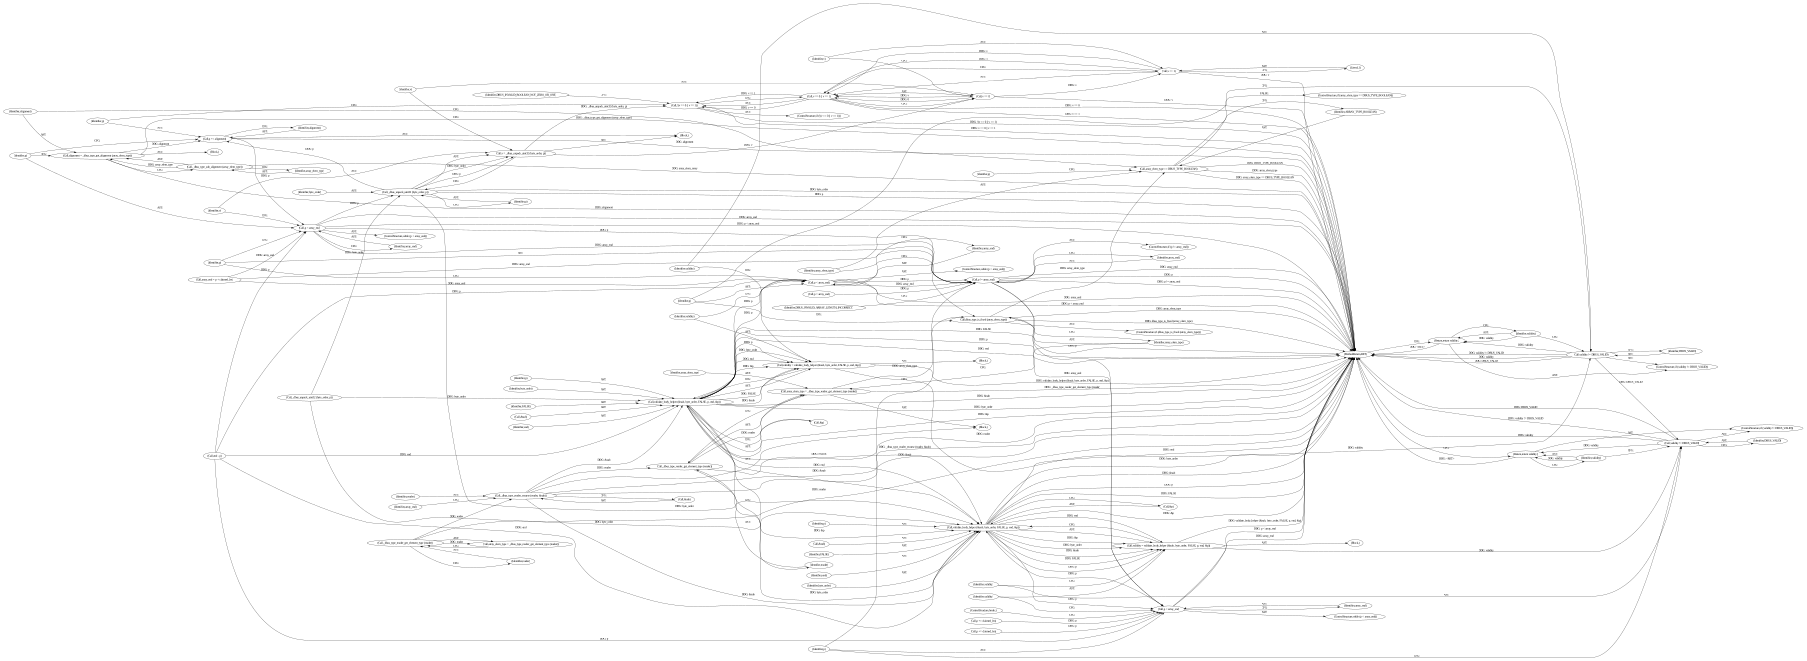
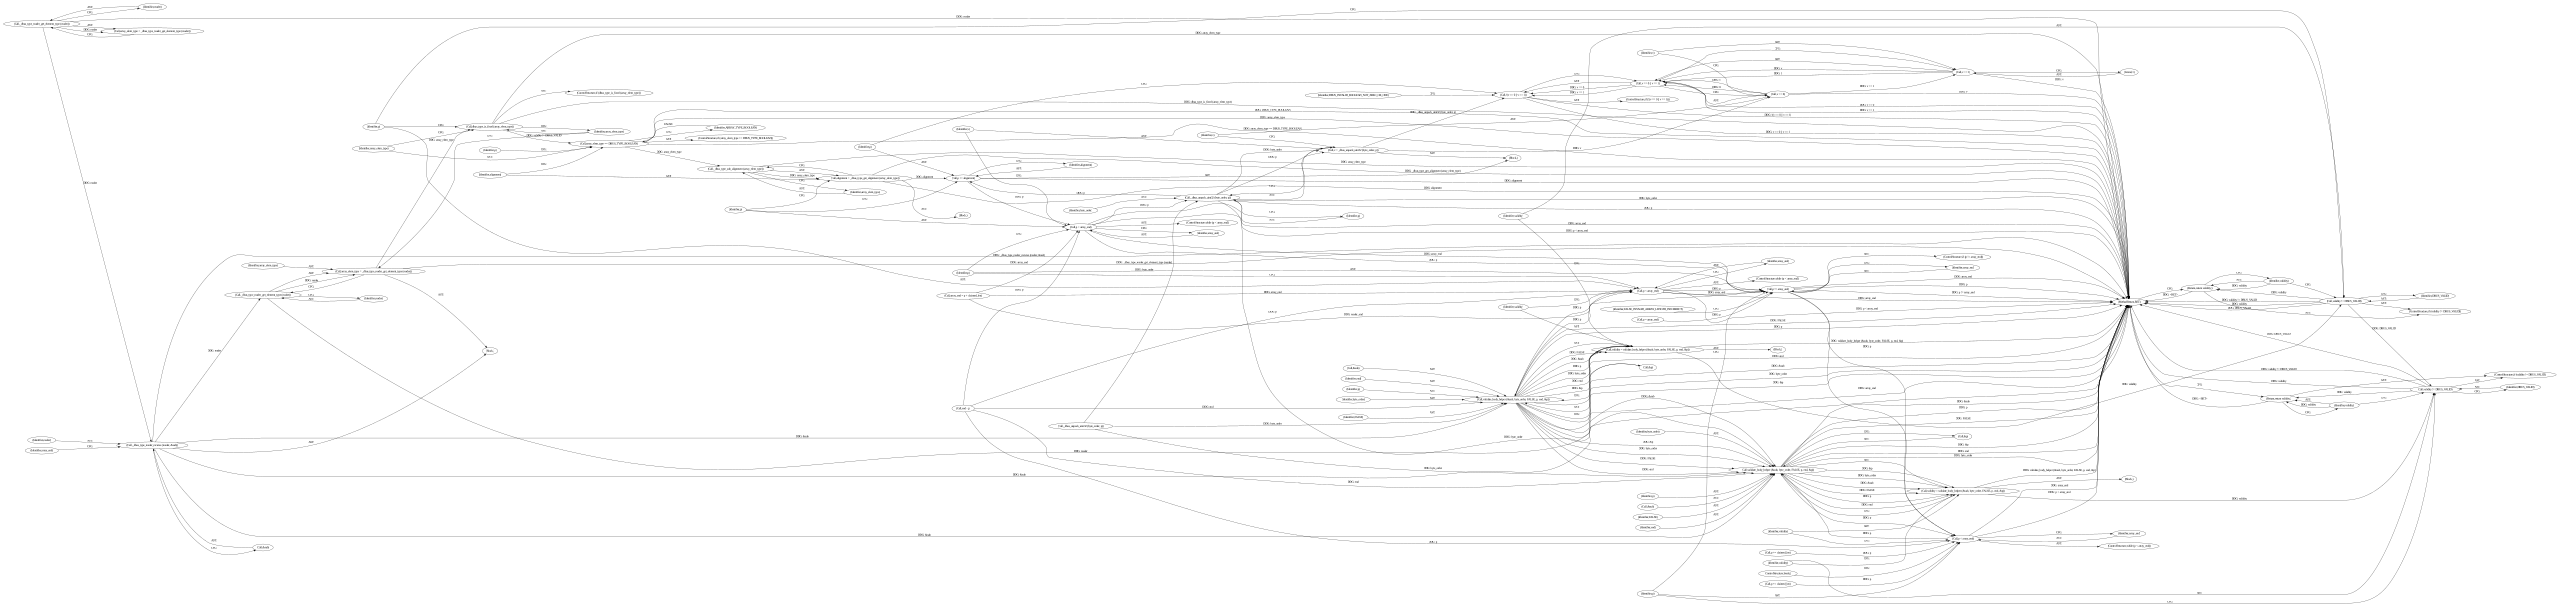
  digraph {
    fontname="Liberation Serif"
    rankdir=LR
    node [fontname="Liberation Serif"]
    edge [fontname="Liberation Serif"]
    n1 [label="(Call,_dbus_type_reader_recurse (reader, &sub))"]
    n2 [label="(Call,_dbus_type_reader_get_element_type (reader))"]
    n3 [label="(Call,validate_body_helper (&sub, byte_order, FALSE, p, end, &p))"]
    n4 [label="(Call,validate_body_helper (&sub, byte_order, FALSE, p, end, &p))"]
    n5 [label="(MethodReturn,RET)"]
    n6 [label="(Block,)"]
    n7 [label="(Call,&sub)"]
    n8 [label="(Call,array_elem_type = _dbus_type_reader_get_element_type (reader))"]
    n9 [label="(Identifier,reader)"]
    n10 [label="(Call,p < array_end)"]
    n11 [label="(Call,validity = validate_body_helper (&sub, byte_order, FALSE, p, end, &p))"]
    n12 [label="(Call,&p)"]
    n13 [label="(Call,p < array_end)"]
    n14 [label="(Call,validity = validate_body_helper (&sub, byte_order, FALSE, p, end, &p))"]
    n15 [label="(Call,&p)"]
    n16 [label="(Return,return validity;)"]
    n17 [label="(Return,return validity;)"]
    n18 [label="(Call,_dbus_type_reader_get_element_type (reader))"]
    n19 [label="(Call,array_elem_type = _dbus_type_reader_get_element_type (reader))"]
    n20 [label="(Identifier,reader)"]
    n21 [label="(Call,dbus_type_is_fixed (array_elem_type))"]
    n22 [label="(Call,array_elem_type == DBUS_TYPE_BOOLEAN)"]
    n23 [label="(Identifier,array_elem_type)"]
    n24 [label="(ControlStructure,if (dbus_type_is_fixed (array_elem_type)))"]
    n25 [label="(Call,_dbus_type_sub_alignment (array_elem_type))"]
    n26 [label="(Identifier,ARRAY_TYPE_BOOLEAN)"]
    n27 [label="(ControlStructure,if (array_elem_type == DBUS_TYPE_BOOLEAN))"]
    n28 [label="(Call,alignment = _dbus_type_get_alignment (array_elem_type))"]
    n29 [label="(Identifier,array_elem_type)"]
    n30 [label="(Call,p += alignment)"]
    n31 [label="(Block,)"]
    n32 [label="(Call,p < array_end)"]
    n33 [label="(Block,)"]
    n34 [label="(Identifier,alignment)"]
    n35 [label="(Call,_dbus_unpack_uint32 (byte_order, p))"]
    n36 [label="(Call,p != array_end)"]
    n37 [label="(ControlStructure,while (p < array_end))"]
    n38 [label="(Identifier,array_end)"]
    n39 [label="(Call,v = _dbus_unpack_uint32 (byte_order, p))"]
    n40 [label="(Identifier,p)"]
    n41 [label="(Identifier,array_end)"]
    n42 [label="(ControlStructure,if (p != array_end))"]
    n43 [label="(Call,v == 0)"]
    n44 [label="(Call,!(v == 0 || v == 1))"]
    n45 [label="(Call,v == 0 || v == 1)"]
    n46 [label="(Call,v == 1)"]
    n47 [label="(Literal,1)"]
    n48 [label="(ControlStructure,if (!(v == 0 || v == 1)))"]
    n49 [label="(ControlStructure,while (p < array_end))"]
    n50 [label="(Identifier,array_end)"]
    n51 [label="(Call,validity != DBUS_VALID)"]
    n52 [label="(Block,)"]
    n53 [label="(Identifier,DBUS_VALID)"]
    n54 [label="(ControlStructure,if (validity != DBUS_VALID))"]
    n55 [label="(Identifier,validity)"]
    n56 [label="(ControlStructure,while (p < array_end))"]
    n57 [label="(Identifier,array_end)"]
    n58 [label="(Call,validity != DBUS_VALID)"]
    n59 [label="(Block,)"]
    n60 [label="(ControlStructure,if (validity != DBUS_VALID))"]
    n61 [label="(Identifier,DBUS_VALID)"]
    n62 [label="(Identifier,validity)"]
    n63 [label="(Identifier,p)"]
    n64 [label="(Identifier,p)"]
    n65 [label="(Identifier,p)"]
    n66 [label="(Identifier,validity)"]
    n67 [label="(Identifier,reader)"]
    n68 [label="(Identifier,p)"]
    n69 [label="(Identifier,DBUS_INVALID_BOOLEAN_NOT_ZERO_OR_ONE)"]
    n70 [label="(Identifier,array_end)"]
    n71 [label="(Identifier,p)"]
    n72 [label="(Identifier,byte_order)"]
    n73 [label="(Call,&sub)"]
    n74 [label="(Call,p = array_end)"]
    n75 [label="(Identifier,alignment)"]
    n76 [label="(Identifier,FALSE)"]
-   n77 [label="(Identifier,DBUS_INVALID_ARRAY_LENGTH_INCORRECT)"]
+   n77 [label="(Identifier,FALSE_INVALID_ARRAY_LENGTH_INCORRECT)"]
    n78 [label="(Identifier,validity)"]
    n79 [label="(Identifier,array_elem_type)"]
    n80 [label="(Call,_dbus_unpack_uint32 (byte_order, p))"]
    n81 [label="(Call,array_end = p + claimed_len)"]
    n82 [label="(ControlStructure,break;)"]
    n83 [label="(Identifier,array_elem_type)"]
    n84 [label="(Identifier,v)"]
    n85 [label="(Identifier,FALSE)"]
    n86 [label="(Call,&sub)"]
    n87 [label="(Identifier,end)"]
    n88 [label="(Call,p += claimed_len)"]
    n89 [label="(Identifier,validity)"]
    n90 [label="(Identifier,v)"]
    n91 [label="(Identifier,end)"]
    n92 [label="(Identifier,p)"]
    n93 [label="(Identifier,v)"]
    n94 [label="(Identifier,p)"]
    n95 [label="(Call,p += claimed_len)"]
    n96 [label="(Identifier,byte_order)"]
    n97 [label="(Identifier,byte_order)"]
    n98 [label="(Identifier,p)"]
    n99 [label="(Call,end - p)"]
    n100 [label="(Identifier,validity)"]
    n1 -> n2 [label="DDG: reader"]
    n1 -> n3 [label="DDG: &sub"]
    n1 -> n4 [label="DDG: &sub"]
    n1 -> n5 [label="DDG: &sub"]
    n1 -> n5 [label="DDG: _dbus_type_reader_recurse (reader, &sub)"]
    n1 -> n6 [label="AST: "]
    n1 -> n7 [label="CFG: "]
    n2 -> n5 [label="DDG: reader"]
    n2 -> n8 [label="AST: "]
    n2 -> n8 [label="DDG: reader"]
    n2 -> n9 [label="CFG: "]
    n3 -> n5 [label="DDG: FALSE"]
    n3 -> n5 [label="DDG: &p"]
    n3 -> n5 [label="DDG: end"]
    n3 -> n5 [label="DDG: byte_order"]
    n3 -> n5 [label="DDG: &sub"]
    n3 -> n5 [label="DDG: p"]
    n3 -> n10 [label="DDG: p"]
    n3 -> n11 [label="AST: "]
    n3 -> n11 [label="DDG: &p"]
    n3 -> n11 [label="DDG: byte_order"]
    n3 -> n11 [label="DDG: &sub"]
    n3 -> n11 [label="DDG: FALSE"]
    n3 -> n11 [label="DDG: p"]
    n3 -> n11 [label="DDG: end"]
    n3 -> n12 [label="CFG: "]
    n4 -> n3 [label="DDG: &sub"]
    n4 -> n3 [label="DDG: &p"]
    n4 -> n3 [label="DDG: byte_order"]
    n4 -> n3 [label="DDG: FALSE"]
    n4 -> n3 [label="DDG: end"]
    n4 -> n5 [label="DDG: FALSE"]
    n4 -> n5 [label="DDG: p"]
    n4 -> n5 [label="DDG: end"]
    n4 -> n5 [label="DDG: &sub"]
    n4 -> n5 [label="DDG: byte_order"]
    n4 -> n5 [label="DDG: &p"]
    n4 -> n13 [label="DDG: p"]
    n4 -> n14 [label="AST: "]
    n4 -> n14 [label="DDG: FALSE"]
    n4 -> n14 [label="DDG: &sub"]
    n4 -> n14 [label="DDG: p"]
    n4 -> n14 [label="DDG: byte_order"]
    n4 -> n14 [label="DDG: end"]
    n4 -> n14 [label="DDG: &p"]
    n4 -> n15 [label="CFG: "]
    n5 -> n16 [label="CFG: "]
    n5 -> n17 [label="CFG: "]
    n7 -> n1 [label="AST: "]
    n8 -> n2 [label="CFG: "]
    n8 -> n5 [label="DDG: _dbus_type_reader_get_element_type (reader)"]
    n8 -> n6 [label="AST: "]
    n8 -> n21 [label="DDG: array_elem_type"]
    n9 -> n2 [label="AST: "]
    n10 -> n3 [label="DDG: p"]
    n10 -> n5 [label="DDG: p < array_end"]
    n10 -> n5 [label="DDG: array_end"]
    n10 -> n49 [label="AST: "]
    n10 -> n50 [label="CFG: "]
    n11 -> n3 [label="CFG: "]
    n11 -> n5 [label="DDG: validate_body_helper (&sub, byte_order, FALSE, p, end, &p)"]
    n11 -> n51 [label="DDG: validity"]
    n11 -> n52 [label="AST: "]
    n12 -> n3 [label="AST: "]
    n13 -> n4 [label="DDG: p"]
    n13 -> n5 [label="DDG: array_end"]
    n13 -> n5 [label="DDG: p < array_end"]
    n13 -> n36 [label="DDG: p"]
    n13 -> n36 [label="DDG: array_end"]
    n13 -> n56 [label="AST: "]
    n13 -> n57 [label="CFG: "]
    n14 -> n4 [label="CFG: "]
    n14 -> n5 [label="DDG: validate_body_helper (&sub, byte_order, FALSE, p, end, &p)"]
    n14 -> n58 [label="DDG: validity"]
    n14 -> n59 [label="AST: "]
    n15 -> n4 [label="AST: "]
    n16 -> n5 [label="DDG: <RET>"]
    n16 -> n54 [label="AST: "]
    n16 -> n55 [label="CFG: "]
    n17 -> n5 [label="DDG: <RET>"]
    n17 -> n60 [label="AST: "]
    n17 -> n62 [label="CFG: "]
    n18 -> n1 [label="DDG: reader"]
    n18 -> n5 [label="DDG: reader"]
    n18 -> n19 [label="AST: "]
    n18 -> n19 [label="DDG: reader"]
    n18 -> n20 [label="CFG: "]
    n19 -> n18 [label="CFG: "]
    n20 -> n18 [label="AST: "]
    n21 -> n5 [label="DDG: array_elem_type"]
    n21 -> n5 [label="DDG: dbus_type_is_fixed (array_elem_type)"]
-   n21 -> n22 [label="DDG: array_elem_type"]
+   n21 -> n22 [label="DDG: validity != DBUS_VALID"]
    n21 -> n23 [label="CFG: "]
    n21 -> n24 [label="AST: "]
    n22 -> n5 [label="DDG: DBUS_TYPE_BOOLEAN"]
    n22 -> n5 [label="DDG: array_elem_type"]
    n22 -> n5 [label="DDG: array_elem_type == DBUS_TYPE_BOOLEAN"]
+   n22 -> n25 [label="DDG: array_elem_type"]
    n22 -> n26 [label="CFG: "]
-   n22 -> n27 [label="FALSE: "]
+   n22 -> n27 [label="AST: "]
    n23 -> n8 [label="CFG: "]
    n23 -> n21 [label="AST: "]
-   n25 -> n5 [label="DDG: array_elem_array"]
+   n25 -> n5 [label="DDG: array_elem_type"]
    n25 -> n28 [label="AST: "]
    n25 -> n28 [label="DDG: array_elem_type"]
    n25 -> n29 [label="CFG: "]
-   n26 -> n22 [label="AST: "]
+   n26 -> n22 [label="FALSE: "]
    n28 -> n5 [label="DDG: _dbus_type_get_alignment (array_elem_type)"]
    n28 -> n5 [label="DDG: alignment"]
    n28 -> n25 [label="CFG: "]
    n28 -> n30 [label="DDG: alignment"]
    n28 -> n31 [label="AST: "]
    n29 -> n25 [label="AST: "]
    n30 -> n5 [label="DDG: alignment"]
    n30 -> n32 [label="DDG: p"]
    n30 -> n33 [label="AST: "]
    n30 -> n34 [label="CFG: "]
    n32 -> n5 [label="DDG: array_end"]
    n32 -> n5 [label="DDG: p < array_end"]
    n32 -> n35 [label="DDG: p"]
    n32 -> n36 [label="DDG: p"]
    n32 -> n36 [label="DDG: array_end"]
    n32 -> n37 [label="AST: "]
    n32 -> n38 [label="CFG: "]
    n34 -> n30 [label="AST: "]
    n35 -> n3 [label="DDG: byte_order"]
    n35 -> n5 [label="DDG: byte_order"]
    n35 -> n5 [label="DDG: p"]
    n35 -> n30 [label="DDG: p"]
    n35 -> n39 [label="AST: "]
    n35 -> n39 [label="DDG: byte_order"]
    n35 -> n39 [label="DDG: p"]
    n35 -> n40 [label="CFG: "]
    n36 -> n5 [label="DDG: array_end"]
    n36 -> n5 [label="DDG: p"]
    n36 -> n5 [label="DDG: p != array_end"]
    n36 -> n10 [label="DDG: p"]
    n36 -> n10 [label="DDG: array_end"]
    n36 -> n41 [label="CFG: "]
    n36 -> n42 [label="AST: "]
    n38 -> n32 [label="AST: "]
    n39 -> n33 [label="AST: "]
    n39 -> n35 [label="CFG: "]
    n39 -> n43 [label="DDG: v"]
    n39 -> n44 [label="DDG: _dbus_unpack_uint32 (byte_order, p)"]
    n40 -> n35 [label="AST: "]
    n41 -> n36 [label="AST: "]
    n43 -> n5 [label="DDG: v"]
    n43 -> n45 [label="AST: "]
    n43 -> n45 [label="DDG: v"]
    n43 -> n45 [label="DDG: 0"]
-   n43 -> n46 [label="DDG: v"]
+   n43 -> n46 [label="DDG: v == 1"]
    n44 -> n5 [label="DDG: !(v == 0 || v == 1)"]
    n44 -> n5 [label="DDG: v == 0 || v == 1"]
    n44 -> n45 [label="CFG: "]
    n44 -> n48 [label="AST: "]
    n45 -> n5 [label="DDG: v == 0"]
    n45 -> n5 [label="DDG: v == 1"]
    n45 -> n43 [label="CFG: "]
    n45 -> n44 [label="AST: "]
    n45 -> n44 [label="DDG: v == 0"]
    n45 -> n44 [label="DDG: v == 1"]
    n45 -> n46 [label="CFG: "]
    n46 -> n5 [label="DDG: v"]
    n46 -> n45 [label="AST: "]
    n46 -> n45 [label="DDG: v"]
    n46 -> n45 [label="DDG: 1"]
    n46 -> n47 [label="CFG: "]
    n47 -> n46 [label="AST: "]
    n50 -> n10 [label="AST: "]
    n51 -> n5 [label="DDG: validity"]
    n51 -> n5 [label="DDG: DBUS_VALID"]
    n51 -> n5 [label="DDG: validity != DBUS_VALID"]
    n51 -> n16 [label="DDG: validity"]
    n51 -> n53 [label="CFG: "]
    n51 -> n54 [label="AST: "]
    n53 -> n51 [label="AST: "]
    n55 -> n16 [label="AST: "]
    n55 -> n16 [label="DDG: validity"]
    n55 -> n51 [label="CFG: "]
    n57 -> n13 [label="AST: "]
    n58 -> n5 [label="DDG: validity != DBUS_VALID"]
    n58 -> n5 [label="DDG: validity"]
    n58 -> n5 [label="DDG: DBUS_VALID"]
    n58 -> n17 [label="DDG: validity"]
    n58 -> n51 [label="DDG: DBUS_VALID"]
    n58 -> n60 [label="AST: "]
    n58 -> n61 [label="CFG: "]
    n61 -> n58 [label="AST: "]
    n62 -> n17 [label="AST: "]
    n62 -> n17 [label="DDG: validity"]
    n62 -> n58 [label="CFG: "]
    n63 -> n13 [label="CFG: "]
    n63 -> n32 [label="CFG: "]
    n63 -> n36 [label="AST: "]
    n64 -> n30 [label="AST: "]
    n64 -> n44 [label="CFG: "]
    n65 -> n3 [label="AST: "]
    n66 -> n13 [label="CFG: "]
    n66 -> n14 [label="AST: "]
    n67 -> n1 [label="AST: "]
    n68 -> n13 [label="AST: "]
    n68 -> n21 [label="CFG: "]
    n68 -> n58 [label="CFG: "]
    n69 -> n44 [label="CFG: "]
    n70 -> n1 [label="CFG: "]
    n71 -> n22 [label="CFG: "]
    n72 -> n35 [label="AST: "]
    n73 -> n3 [label="AST: "]
    n74 -> n36 [label="DDG: p"]
    n75 -> n22 [label="CFG: "]
    n75 -> n28 [label="AST: "]
    n76 -> n3 [label="AST: "]
    n77 -> n36 [label="CFG: "]
    n78 -> n10 [label="CFG: "]
    n78 -> n11 [label="AST: "]
    n79 -> n21 [label="CFG: "]
    n79 -> n22 [label="AST: "]
    n80 -> n3 [label="DDG: byte_order"]
    n80 -> n4 [label="DDG: byte_order"]
    n80 -> n35 [label="DDG: byte_order"]
    n81 -> n13 [label="DDG: array_end"]
    n81 -> n32 [label="DDG: array_end"]
-   n81 -> n36 [label="DDG: array_end"]
+   n81 -> n36 [label="DDG: reader_end"]
    n82 -> n10 [label="CFG: "]
    n83 -> n8 [label="AST: "]
    n84 -> n43 [label="CFG: "]
    n84 -> n46 [label="AST: "]
    n85 -> n4 [label="AST: "]
    n86 -> n4 [label="AST: "]
    n87 -> n4 [label="AST: "]
    n88 -> n10 [label="DDG: p"]
    n89 -> n11 [label="CFG: "]
    n89 -> n51 [label="AST: "]
    n90 -> n32 [label="CFG: "]
    n90 -> n39 [label="AST: "]
    n91 -> n3 [label="AST: "]
    n92 -> n10 [label="AST: "]
    n92 -> n36 [label="CFG: "]
    n92 -> n51 [label="CFG: "]
    n93 -> n39 [label="CFG: "]
    n93 -> n43 [label="AST: "]
    n94 -> n4 [label="AST: "]
    n95 -> n10 [label="DDG: p"]
    n96 -> n3 [label="AST: "]
    n97 -> n4 [label="AST: "]
    n98 -> n28 [label="CFG: "]
    n98 -> n30 [label="CFG: "]
    n98 -> n32 [label="AST: "]
    n99 -> n3 [label="DDG: end"]
    n99 -> n4 [label="DDG: end"]
    n99 -> n10 [label="DDG: p"]
    n99 -> n13 [label="DDG: p"]
    n99 -> n32 [label="DDG: p"]
    n100 -> n14 [label="CFG: "]
    n100 -> n58 [label="AST: "]
  }
